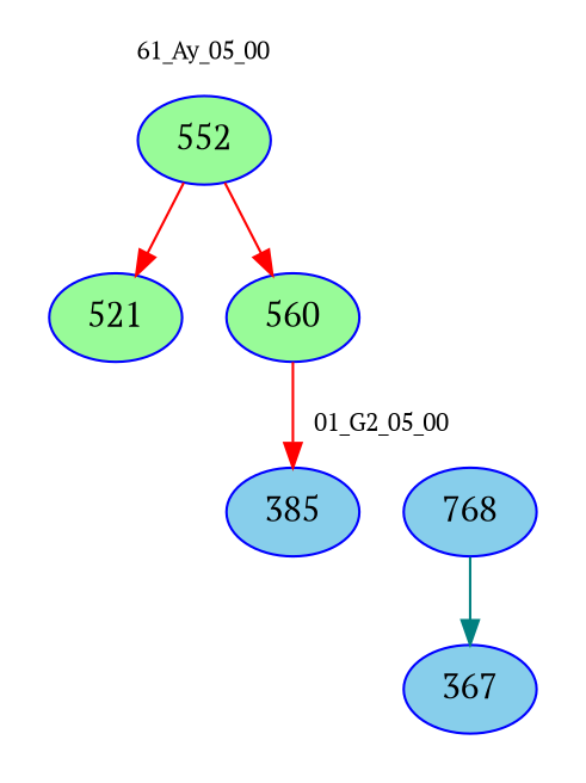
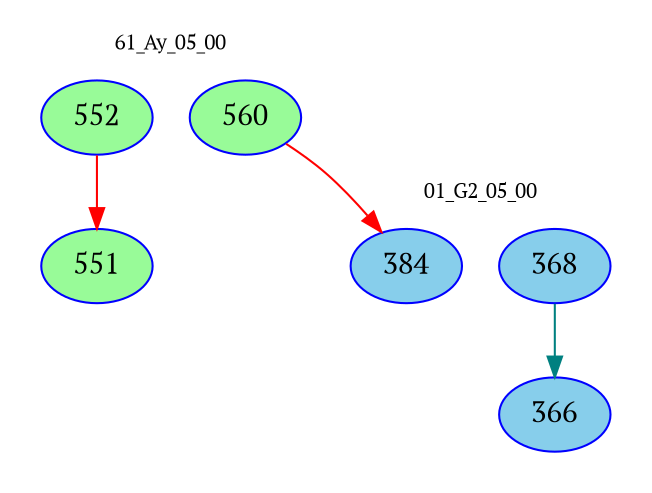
  digraph {
    fontname="PT Serif"
    node [color=blue fillcolor=palegreen fontname="PT Serif" style=filled]
    edge [color=red fontname="PT Serif"]
    n1 [label=552]
-   n2 [label=521]
+   n2 [label=551]
    n3 [label=560]
-   n4 [fillcolor=skyblue label=768]
-   n5 [fillcolor=skyblue label=367]
-   n6 [fillcolor=skyblue label=385]
+   n4 [fillcolor=skyblue label=368]
+   n5 [fillcolor=skyblue label=366]
+   n6 [fillcolor=skyblue label=384]
    subgraph cluster_1 {
      color=white
      fontsize=10
      label="61_Ay_05_00"
      n1
      n2
      n3
    }
    subgraph cluster_2 {
      color=white
      fontsize=10
      label="01_G2_05_00"
      n4
      n5
      n6
    }
    n1 -> n2
-   n1 -> n3
    n3 -> n6
    n4 -> n5 [color=teal]
  }
